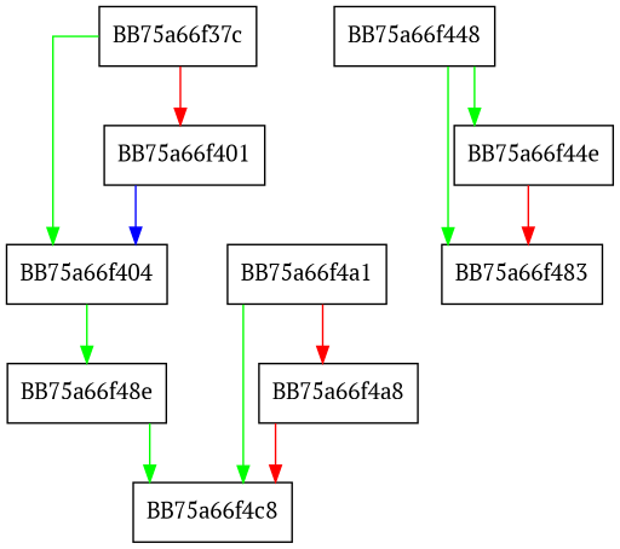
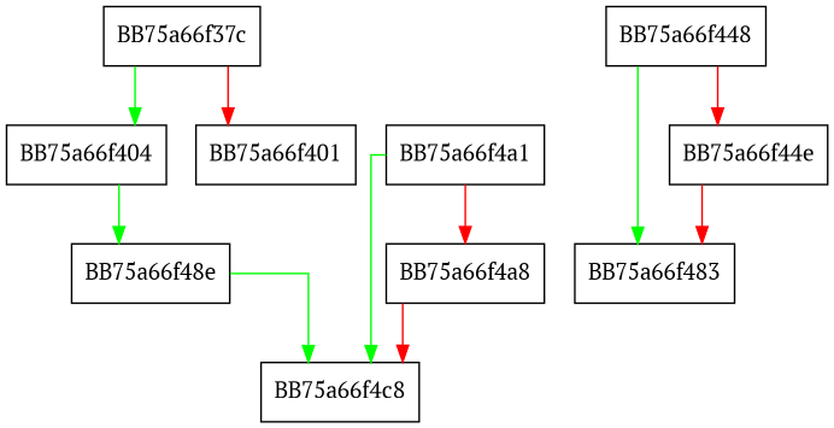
  digraph {
    fontname="PT Serif"
    splines=ortho
    node [fontname="PT Serif" shape=box]
    edge [color=green fontname="PT Serif"]
    BB75a66f37c
    BB75a66f404
    BB75a66f401
    BB75a66f48e
    BB75a66f4c8
    BB75a66f4a1
    BB75a66f4a8
    BB75a66f448
    BB75a66f483
    BB75a66f44e
    BB75a66f37c -> BB75a66f404
    BB75a66f37c -> BB75a66f401 [color=red]
    BB75a66f404 -> BB75a66f48e
-   BB75a66f401 -> BB75a66f404 [color=blue]
    BB75a66f48e -> BB75a66f4c8
    BB75a66f4a1 -> BB75a66f4c8
    BB75a66f4a1 -> BB75a66f4a8 [color=red]
    BB75a66f4a8 -> BB75a66f4c8 [color=red]
    BB75a66f448 -> BB75a66f483
-   BB75a66f448 -> BB75a66f44e
+   BB75a66f448 -> BB75a66f44e [color=red]
    BB75a66f44e -> BB75a66f483 [color=red]
  }
